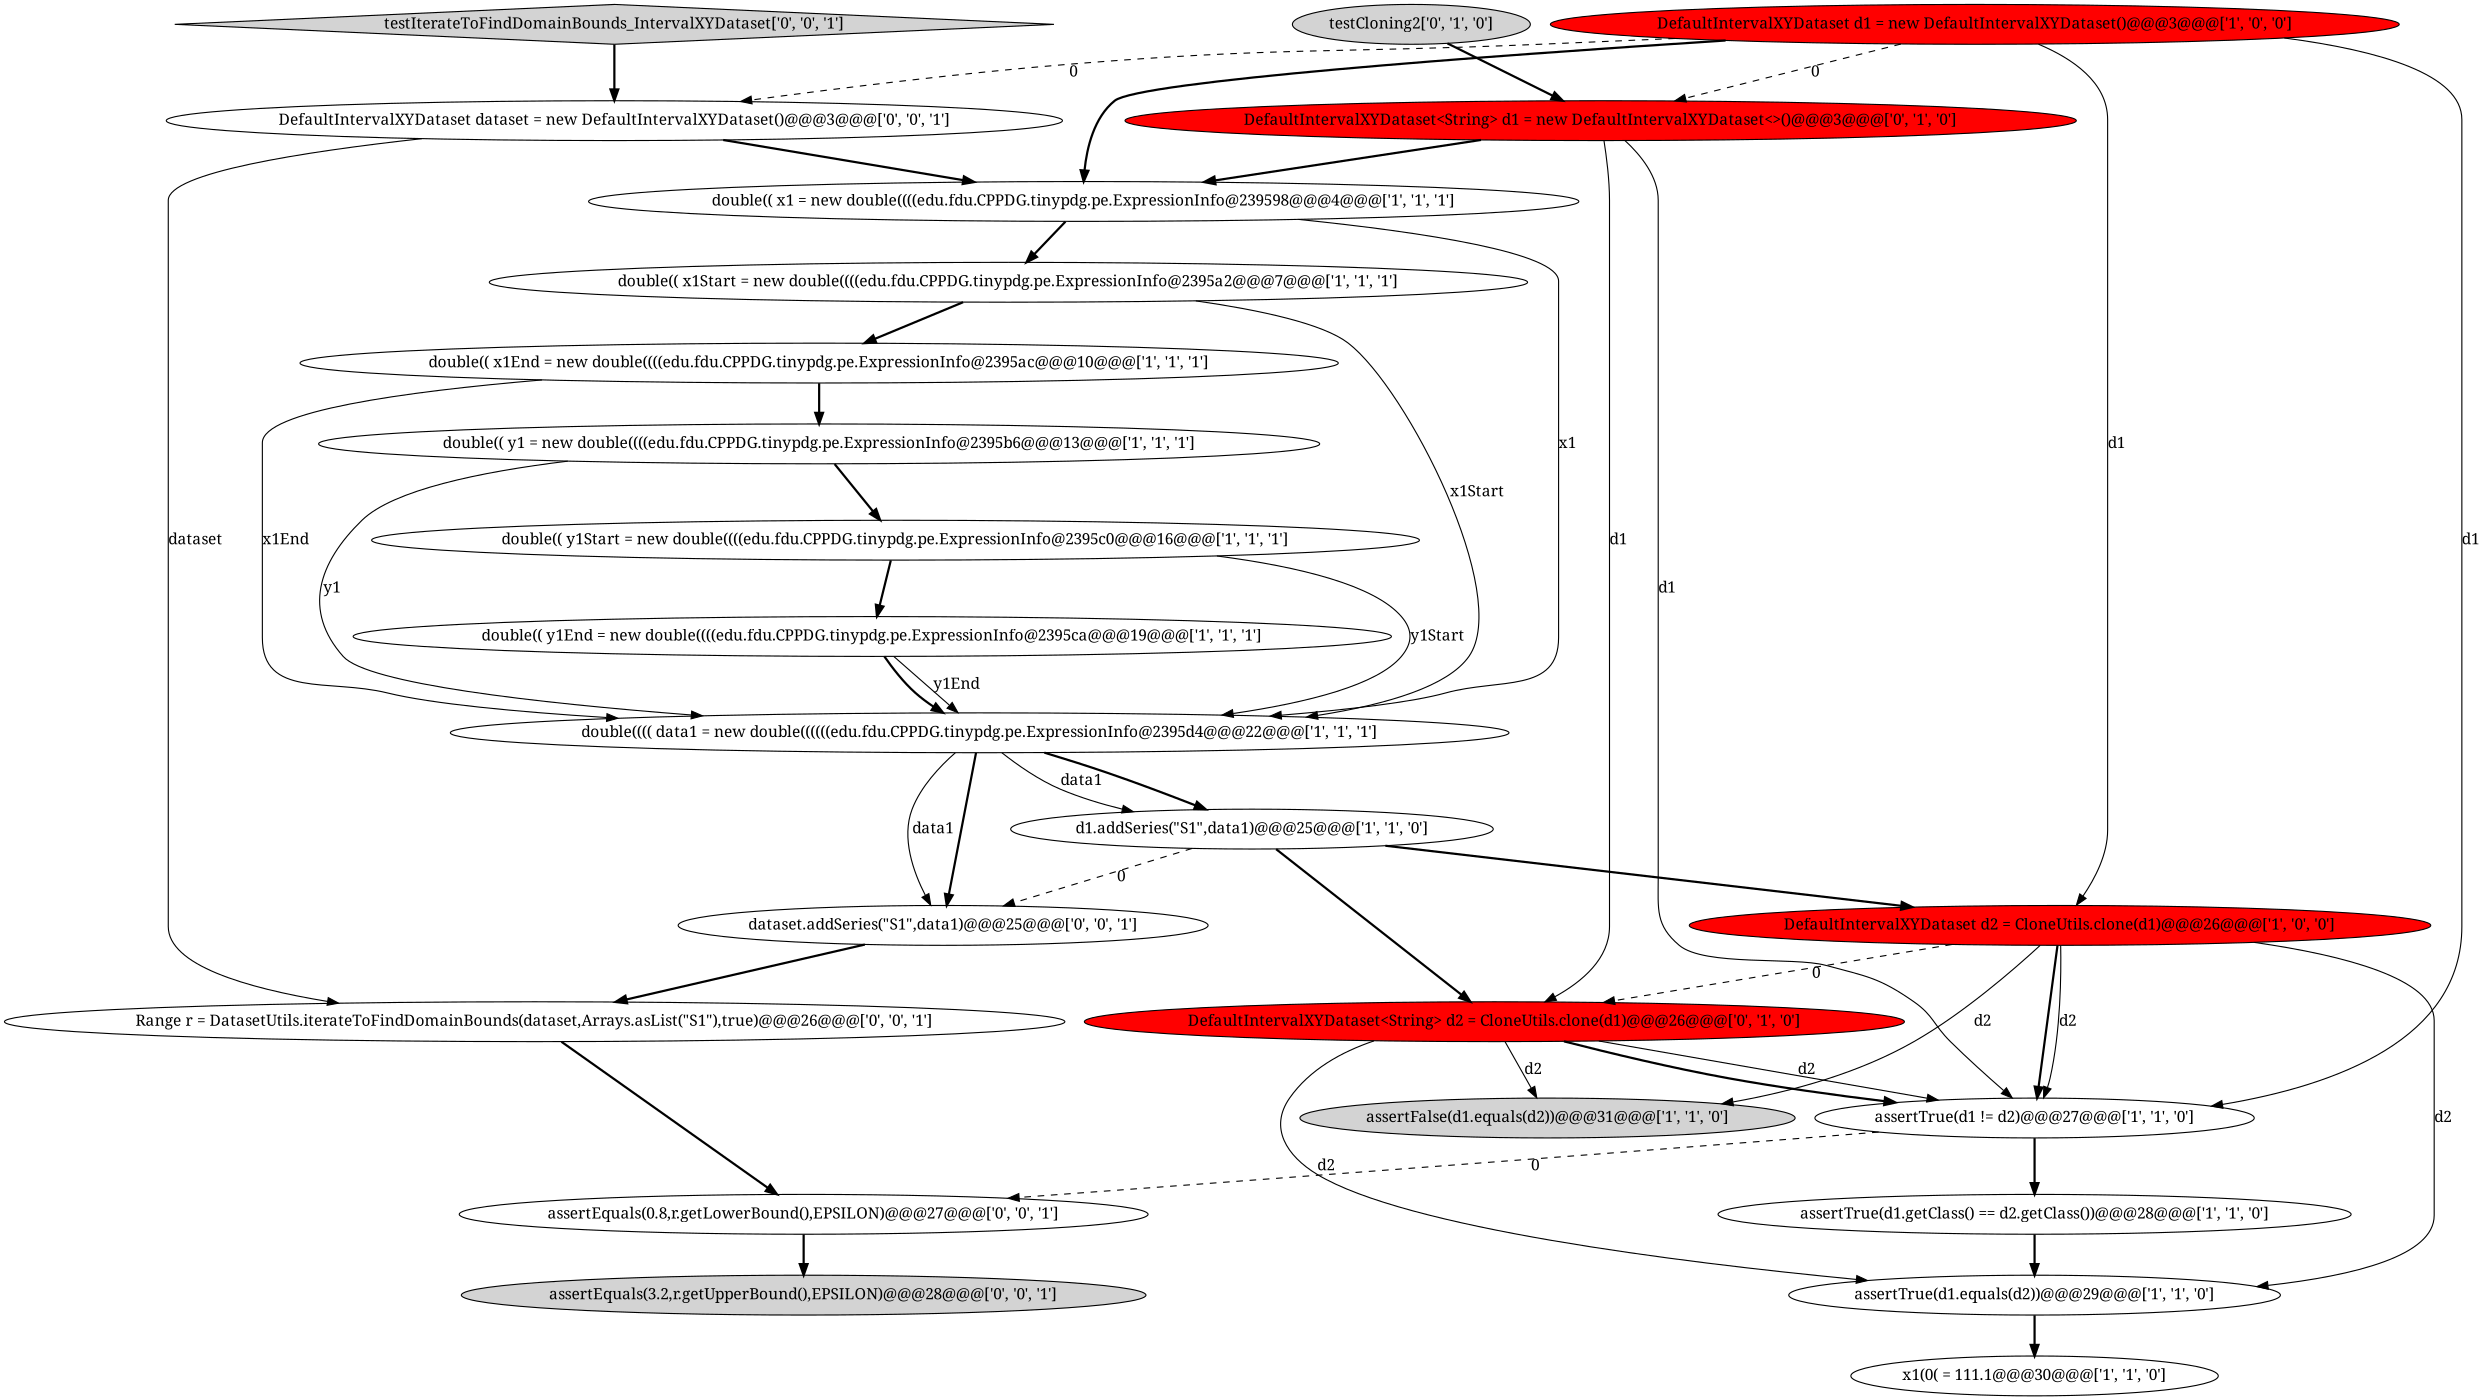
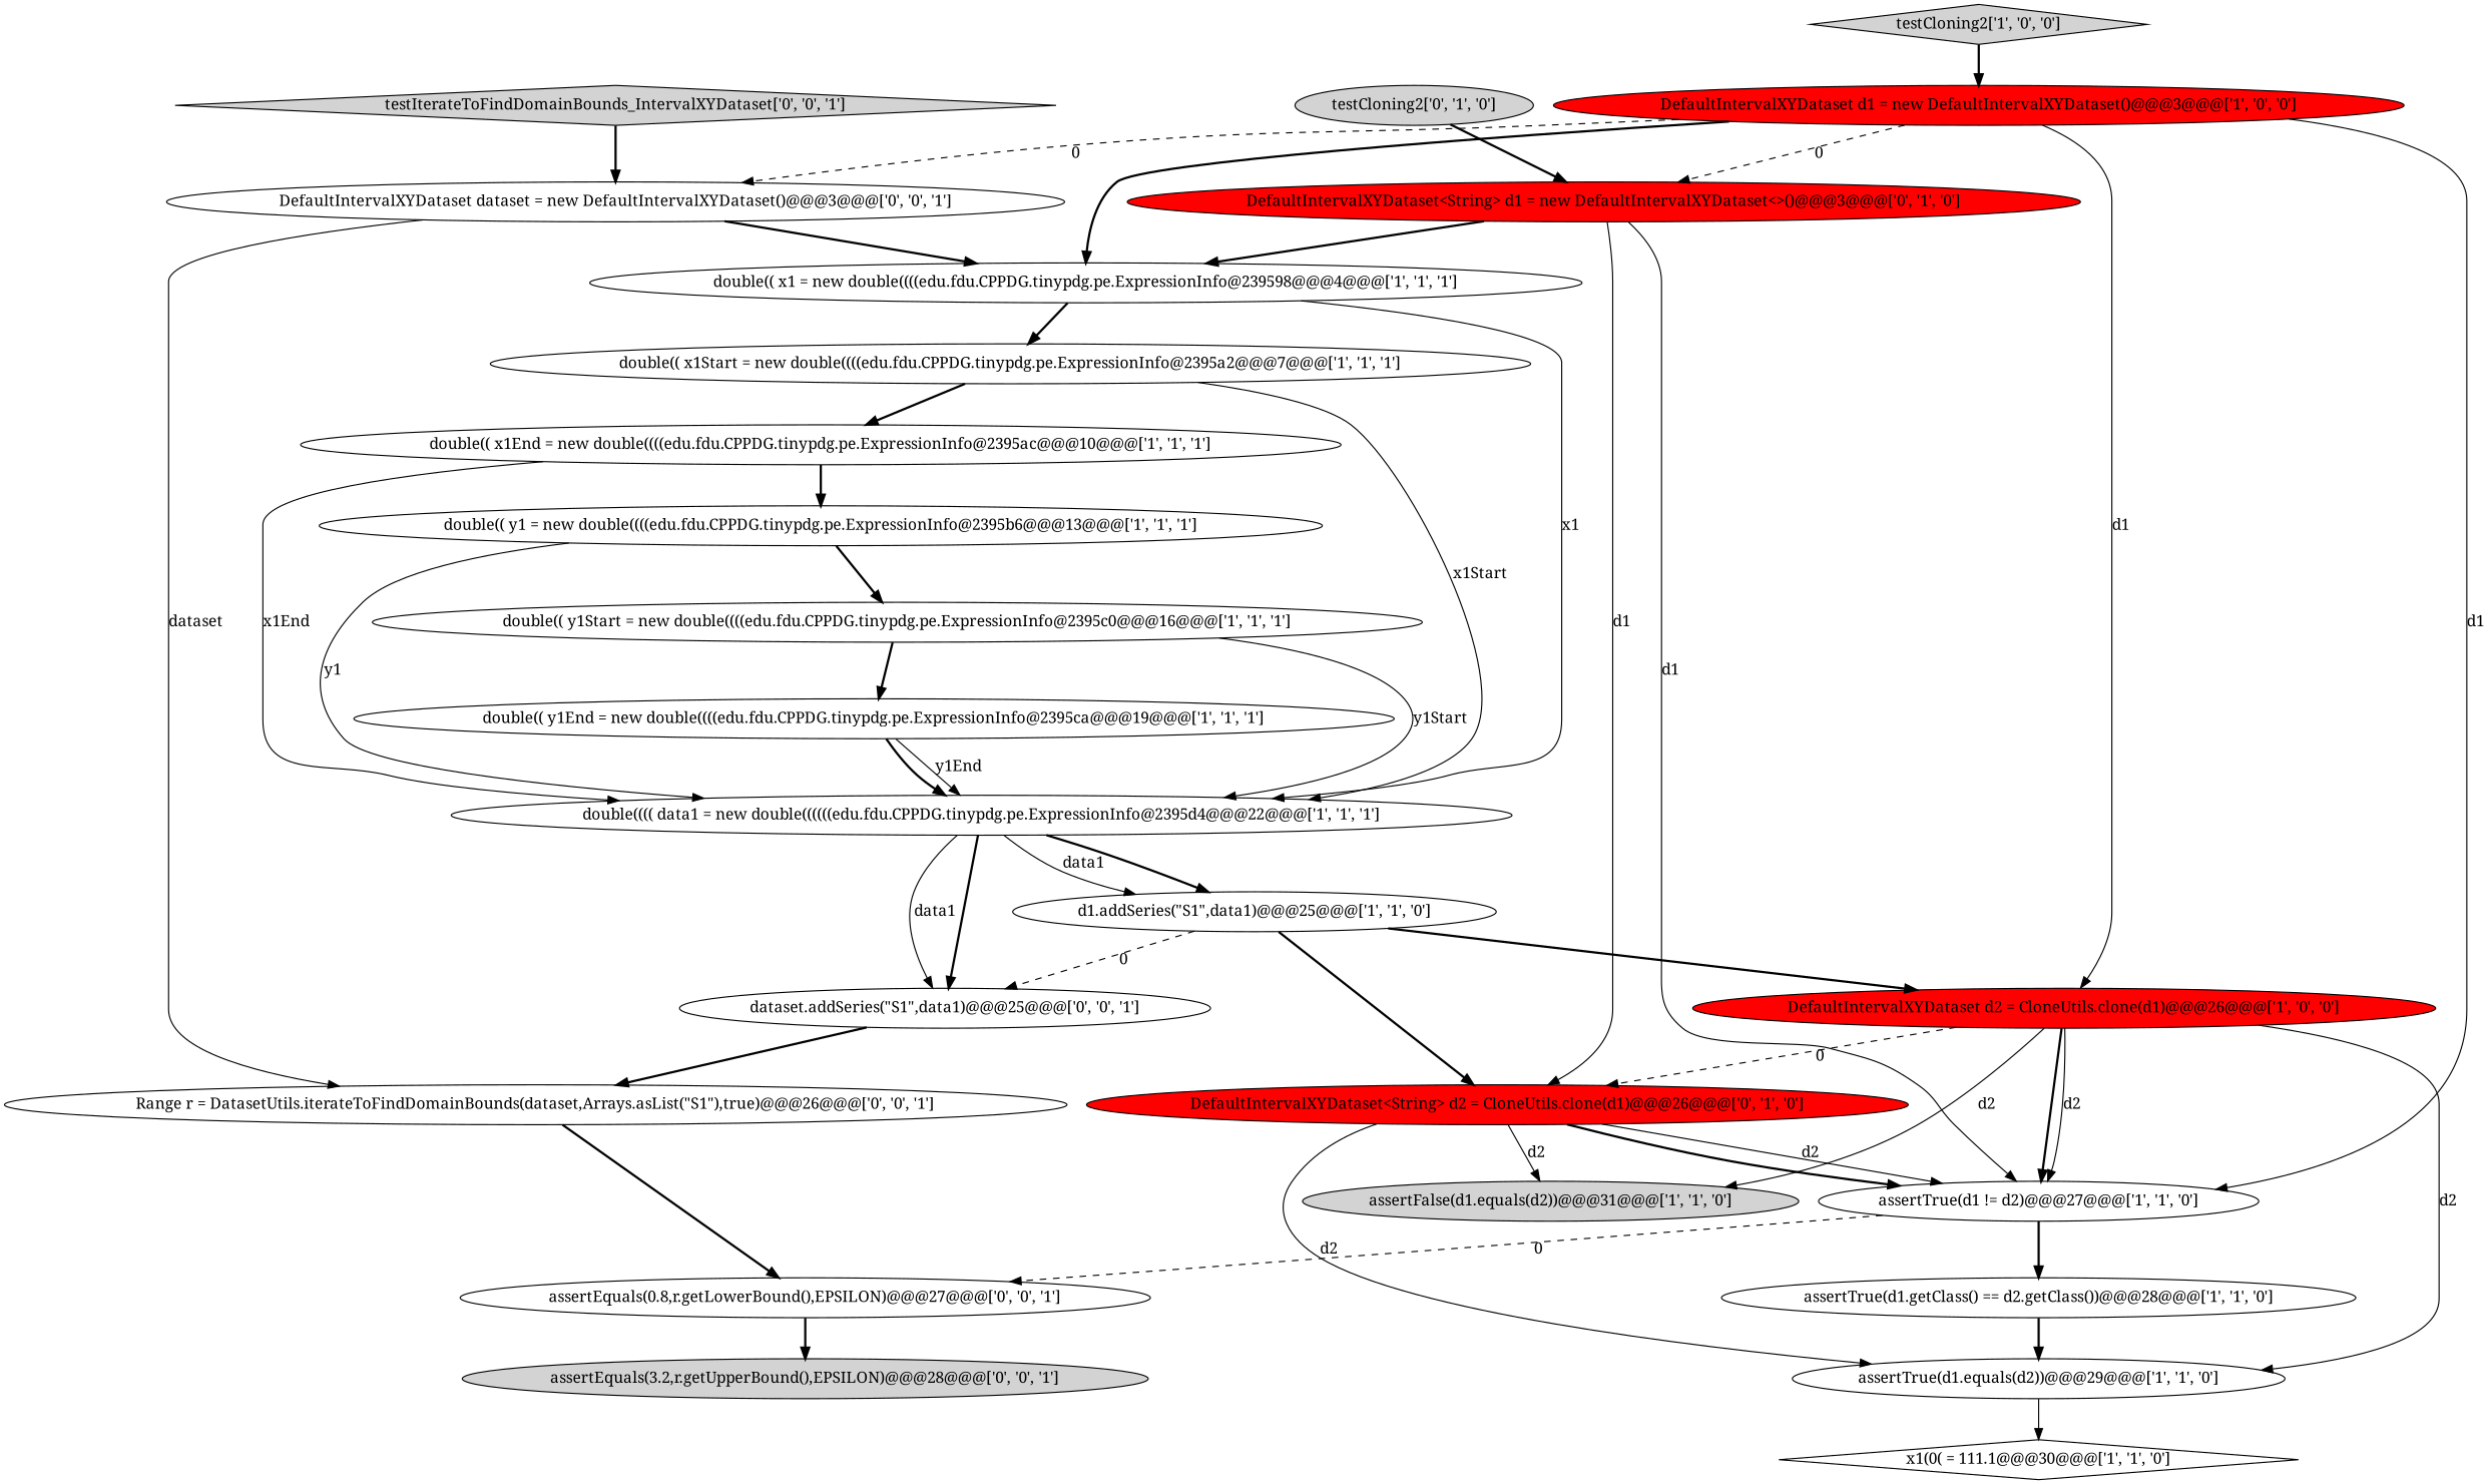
  digraph {
    fontname="Noto Serif"
    node [fillcolor=white fontname="Noto Serif" shape=ellipse style=filled]
    edge [fontname="Noto Serif" style=bold]
    n1 [fillcolor=lightgray label="assertFalse(d1.equals(d2))@@@31@@@['1', '1', '0']"]
    n2 [label="dataset.addSeries(\"S1\",data1)@@@25@@@['0', '0', '1']"]
    n3 [label="Range r = DatasetUtils.iterateToFindDomainBounds(dataset,Arrays.asList(\"S1\"),true)@@@26@@@['0', '0', '1']"]
    n4 [label="assertEquals(0.8,r.getLowerBound(),EPSILON)@@@27@@@['0', '0', '1']"]
    n5 [label="assertTrue(d1.equals(d2))@@@29@@@['1', '1', '0']"]
-   n6 [label="x1(0( = 111.1@@@30@@@['1', '1', '0']"]
+   n6 [label="x1(0( = 111.1@@@30@@@['1', '1', '0']" shape=diamond]
    n7 [fillcolor=lightgray label="testIterateToFindDomainBounds_IntervalXYDataset['0', '0', '1']" shape=diamond]
    n8 [label="DefaultIntervalXYDataset dataset = new DefaultIntervalXYDataset()@@@3@@@['0', '0', '1']"]
    n9 [label="double(( x1 = new double((((edu.fdu.CPPDG.tinypdg.pe.ExpressionInfo@239598@@@4@@@['1', '1', '1']"]
    n10 [fillcolor=lightgray label="assertEquals(3.2,r.getUpperBound(),EPSILON)@@@28@@@['0', '0', '1']"]
    n11 [label="double(((( data1 = new double((((((edu.fdu.CPPDG.tinypdg.pe.ExpressionInfo@2395d4@@@22@@@['1', '1', '1']"]
    n12 [label="d1.addSeries(\"S1\",data1)@@@25@@@['1', '1', '0']"]
    n13 [fillcolor=red label="DefaultIntervalXYDataset<String> d2 = CloneUtils.clone(d1)@@@26@@@['0', '1', '0']"]
    n14 [fillcolor=red label="DefaultIntervalXYDataset d2 = CloneUtils.clone(d1)@@@26@@@['1', '0', '0']"]
    n15 [label="assertTrue(d1 != d2)@@@27@@@['1', '1', '0']"]
    n16 [label="assertTrue(d1.getClass() == d2.getClass())@@@28@@@['1', '1', '0']"]
    n17 [label="double(( x1Start = new double((((edu.fdu.CPPDG.tinypdg.pe.ExpressionInfo@2395a2@@@7@@@['1', '1', '1']"]
    n18 [label="double(( x1End = new double((((edu.fdu.CPPDG.tinypdg.pe.ExpressionInfo@2395ac@@@10@@@['1', '1', '1']"]
    n19 [label="double(( y1 = new double((((edu.fdu.CPPDG.tinypdg.pe.ExpressionInfo@2395b6@@@13@@@['1', '1', '1']"]
    n20 [label="double(( y1Start = new double((((edu.fdu.CPPDG.tinypdg.pe.ExpressionInfo@2395c0@@@16@@@['1', '1', '1']"]
+   n21 [fillcolor=lightgray label="testCloning2['1', '0', '0']" shape=diamond]
    n22 [fillcolor=red label="DefaultIntervalXYDataset d1 = new DefaultIntervalXYDataset()@@@3@@@['1', '0', '0']"]
    n23 [fillcolor=red label="DefaultIntervalXYDataset<String> d1 = new DefaultIntervalXYDataset<>()@@@3@@@['0', '1', '0']"]
    n24 [label="double(( y1End = new double((((edu.fdu.CPPDG.tinypdg.pe.ExpressionInfo@2395ca@@@19@@@['1', '1', '1']"]
    n25 [fillcolor=lightgray label="testCloning2['0', '1', '0']"]
    n2 -> n3
    n3 -> n4
    n4 -> n10
-   n5 -> n6
+   n5 -> n6 [style=solid]
    n7 -> n8
    n8 -> n3 [label=dataset style=solid]
    n8 -> n9
    n9 -> n11 [label=x1 style=solid]
    n9 -> n17
    n11 -> n2
    n11 -> n2 [label=data1 style=solid]
    n11 -> n12
    n11 -> n12 [label=data1 style=solid]
    n12 -> n2 [label=0 style=dashed]
    n12 -> n13
    n12 -> n14
    n13 -> n1 [label=d2 style=solid]
    n13 -> n5 [label=d2 style=solid]
    n13 -> n15 [label=d2 style=solid]
    n13 -> n15
    n14 -> n1 [label=d2 style=solid]
    n14 -> n5 [label=d2 style=solid]
    n14 -> n13 [label=0 style=dashed]
    n14 -> n15 [label=d2 style=solid]
    n14 -> n15
    n15 -> n4 [label=0 style=dashed]
    n15 -> n16
    n16 -> n5
    n17 -> n11 [label=x1Start style=solid]
    n17 -> n18
    n18 -> n11 [label=x1End style=solid]
    n18 -> n19
    n19 -> n11 [label=y1 style=solid]
    n19 -> n20
    n20 -> n11 [label=y1Start style=solid]
    n20 -> n24
+   n21 -> n22
    n22 -> n8 [label=0 style=dashed]
    n22 -> n9
    n22 -> n14 [label=d1 style=solid]
    n22 -> n15 [label=d1 style=solid]
    n22 -> n23 [label=0 style=dashed]
    n23 -> n9
    n23 -> n13 [label=d1 style=solid]
    n23 -> n15 [label=d1 style=solid]
    n24 -> n11 [label=y1End style=solid]
    n24 -> n11
    n25 -> n23
  }
